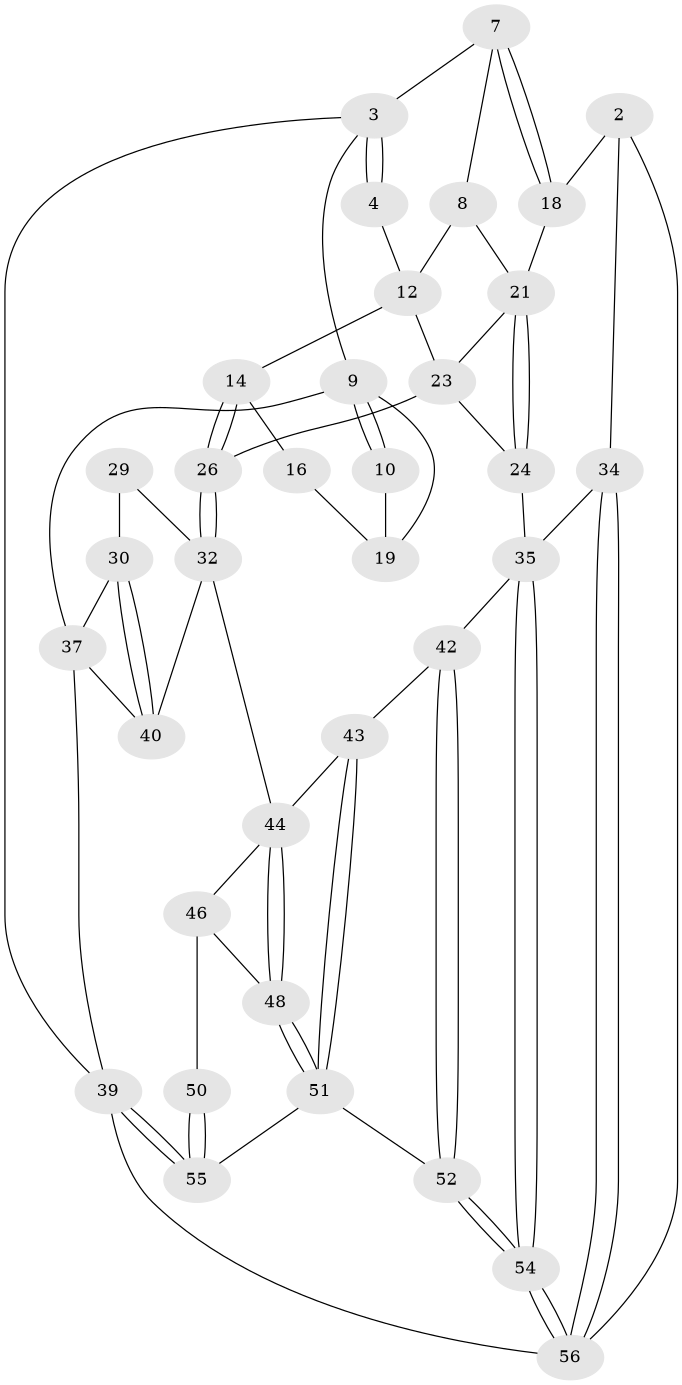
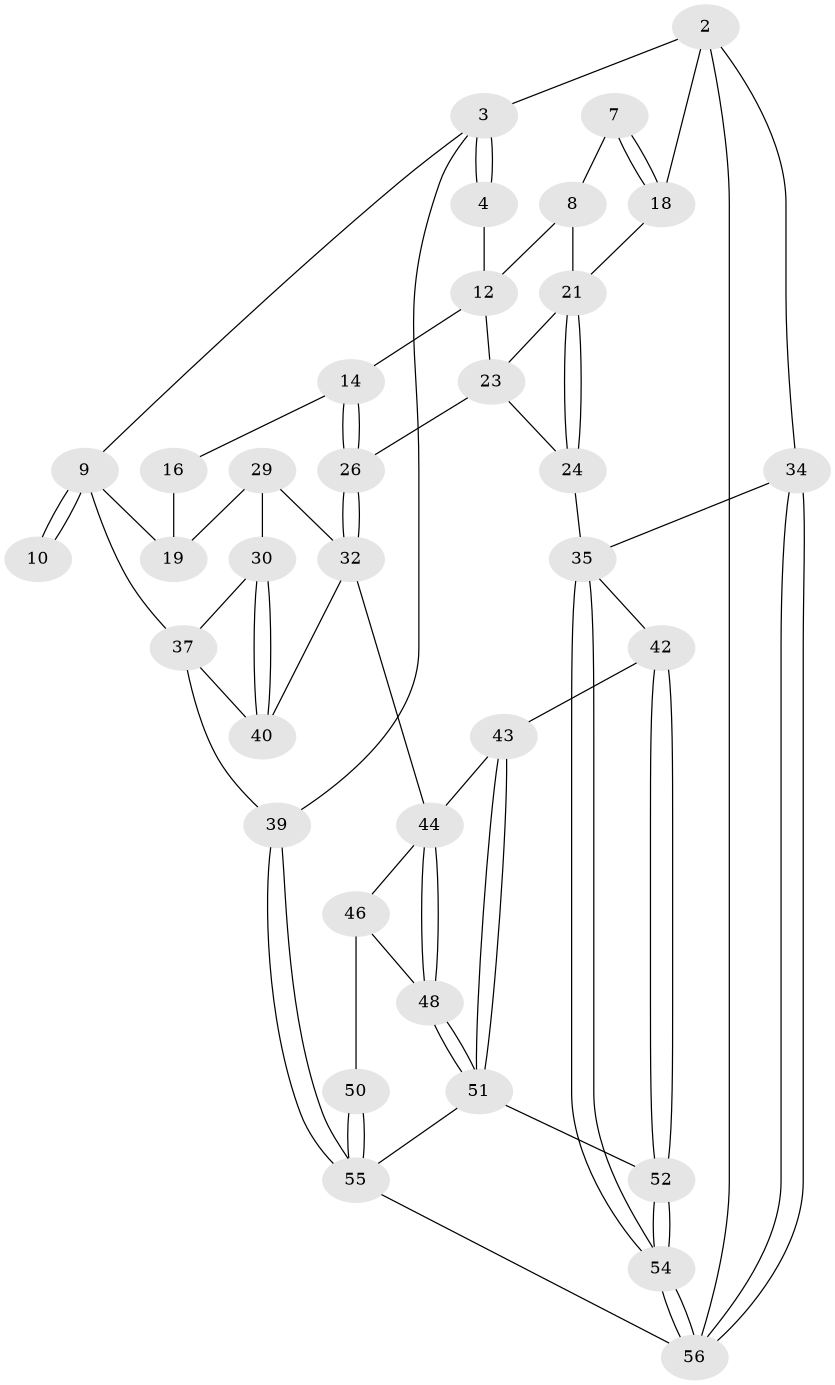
  graph {
    fontname="DejaVu Serif"
    node [color=gray90 fontname="DejaVu Serif" style=filled]
    edge [fontname="DejaVu Serif"]
    2 [super="+17"]
    3
    18
    34
    56
    7
    8 [super="+20"]
    4 [super="+5"]
    9 [super="+28"]
    39
    21 [super="+22"]
    35 [super="+36"]
    12 [super="+13"]
    10
    19 [super="+27"]
    37 [super="+38"]
    55
    14 [super="+15"]
    23 [super="+25"]
    24
    40 [super="+41"]
    16
    26
    32 [super="+33"]
    30 [super="+31"]
    29
    42
    54
    44 [super="+45"]
    46 [super="+49"]
    48
    43
    52
    51 [super="+53"]
    50
-   7 -- 3
+   2 -- 3
    2 -- 18
    2 -- 34
    2 -- 56
    3 -- 4
    3 -- 4
    3 -- 9
    3 -- 39
    18 -- 21
    34 -- 56
    34 -- 56
    34 -- 35
    7 -- 18
    7 -- 18
    7 -- 8
    8 -- 21
    8 -- 12
    4 -- 12
    9 -- 10
    9 -- 10
    9 -- 19
    9 -- 37
-   39 -- 56
+   55 -- 56
    39 -- 55
    39 -- 55
    21 -- 23
    21 -- 24
    21 -- 24
    35 -- 42
    35 -- 54
    35 -- 54
    12 -- 14
    12 -- 23
-   10 -- 19
+   29 -- 19
    37 -- 39
    37 -- 40
    14 -- 16
    14 -- 26
    14 -- 26
    23 -- 24
    23 -- 26
    24 -- 35
    16 -- 19
    26 -- 32
    26 -- 32
    32 -- 40
    32 -- 44
    30 -- 37
    30 -- 40
    30 -- 40
    29 -- 32
    29 -- 30
    42 -- 43
    42 -- 52
    42 -- 52
    54 -- 56
    54 -- 56
    44 -- 46
    44 -- 48
    44 -- 48
    46 -- 48
    46 -- 50
    48 -- 51
    48 -- 51
    43 -- 44
    43 -- 51
    43 -- 51
    52 -- 54
    52 -- 54
    51 -- 55
    51 -- 52
    50 -- 55
    50 -- 55
  }
